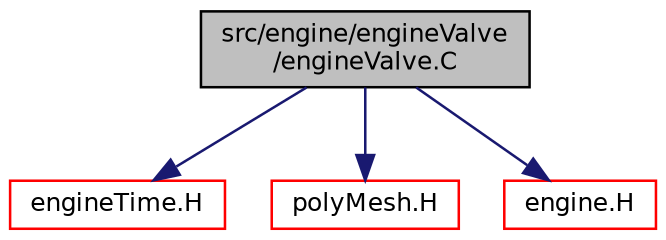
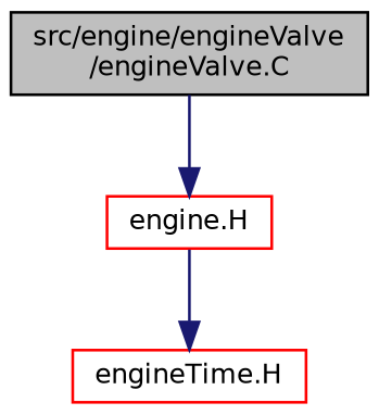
  digraph {
    fontname="DejaVu Sans"
    node [color=red fontname="DejaVu Sans" fontsize=10 shape=record]
    edge [color=midnightblue fontname="DejaVu Sans" fontsize=10 labelfontname=FreeSans labelfontsize=10 style=solid]
    n1 [color=black fillcolor=grey75 fontcolor=black height=0.2 label="src/engine/engineValve\l/engineValve.C" style=filled width=0.4]
    n2 [height=0.2 label="engineTime.H" width=0.4]
-   n3 [height=0.2 label="polyMesh.H" width=0.4]
    n4 [height=0.2 label="engine.H" width=0.4]
-   n1 -> n2
-   n1 -> n3
+   n4 -> n2
    n1 -> n4
  }
